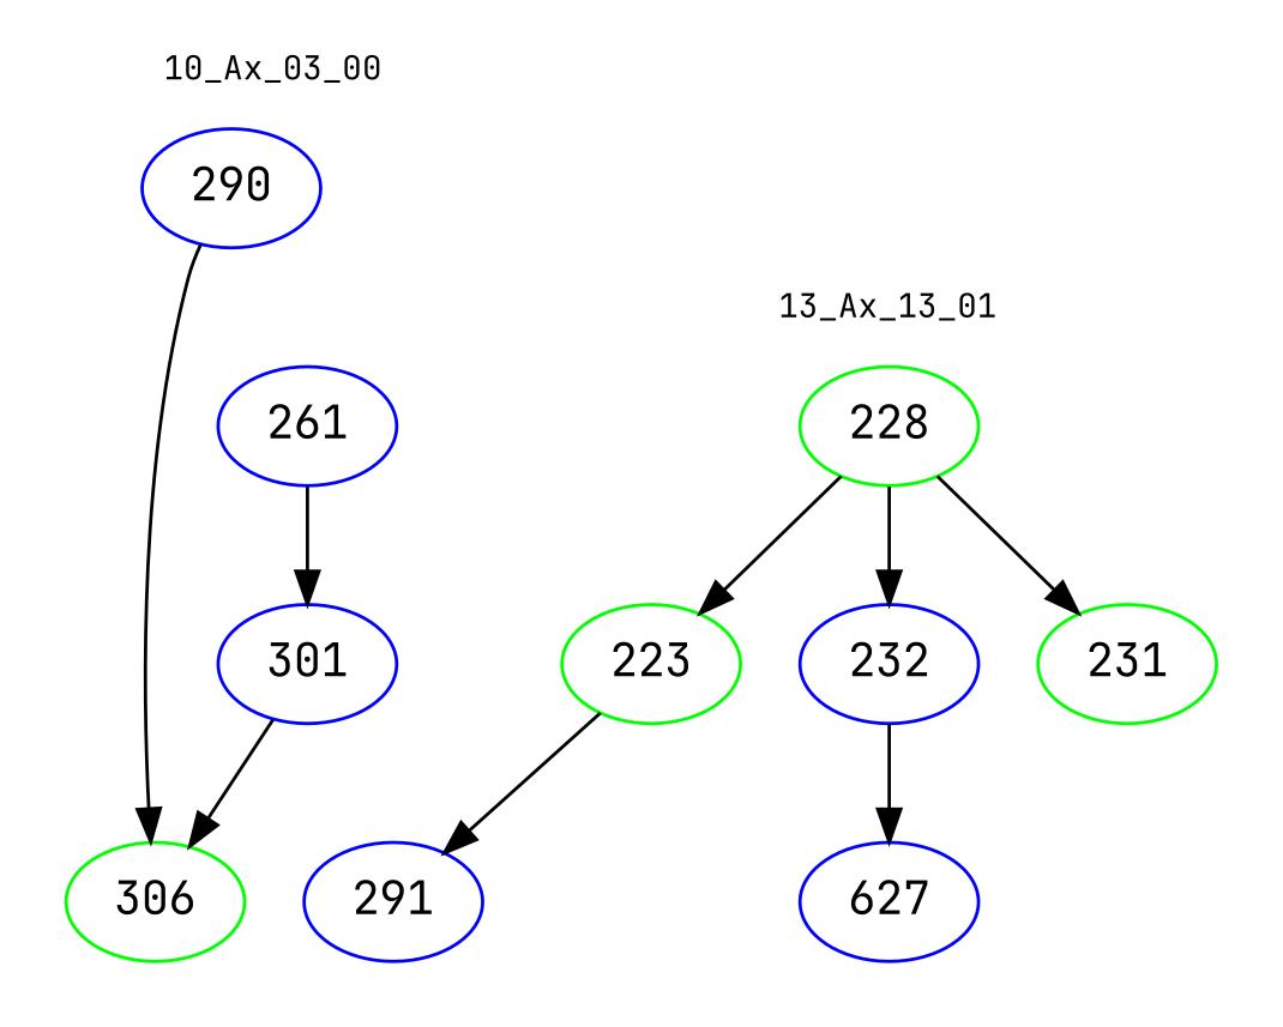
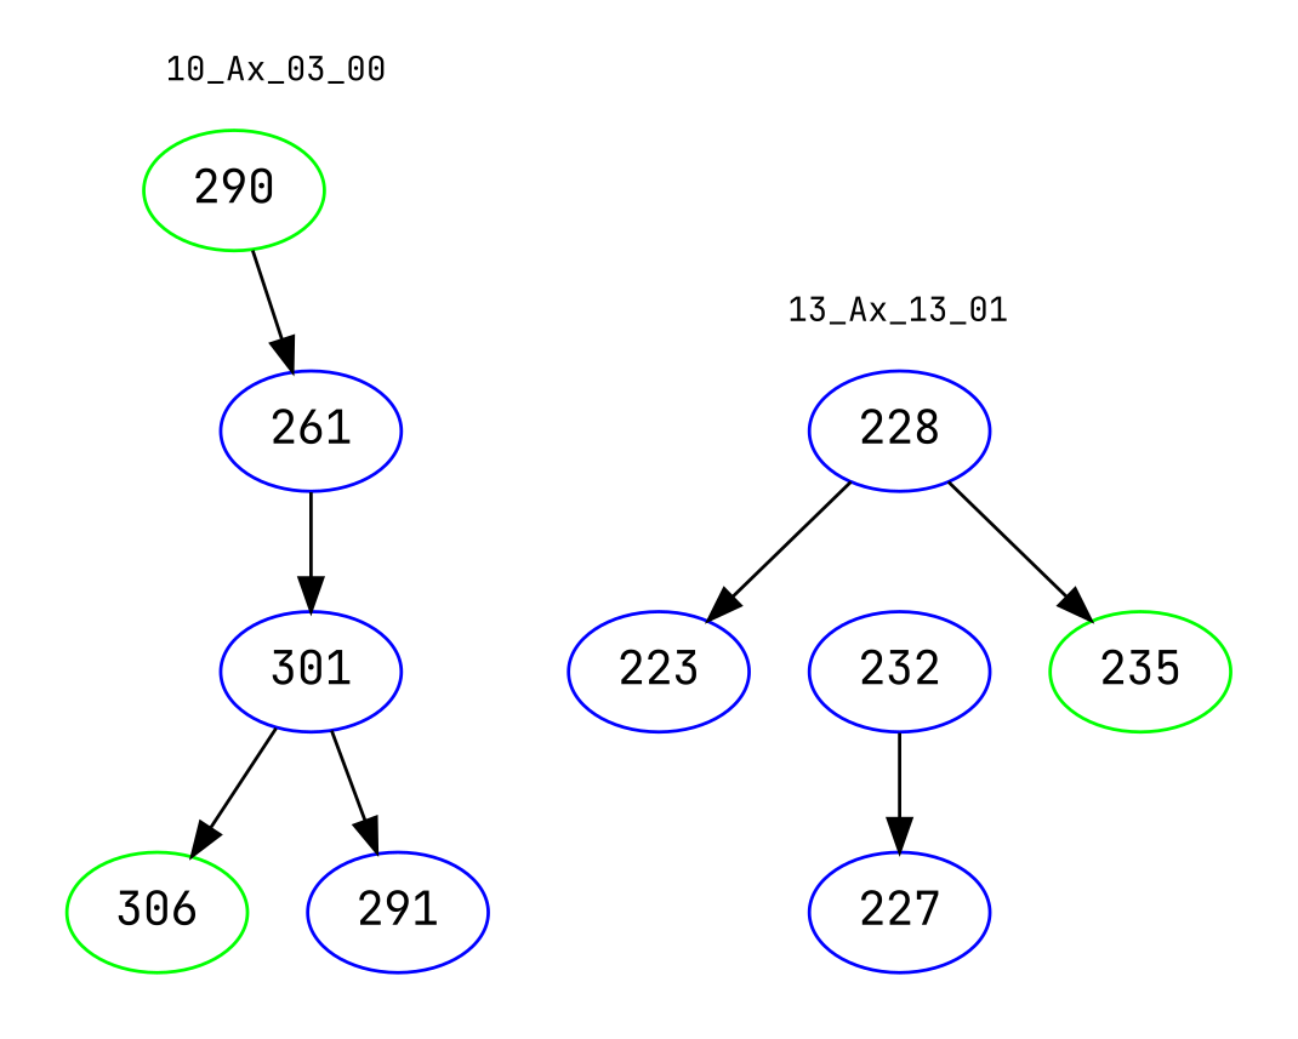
  digraph {
    fontname="JetBrains Mono"
    node [color=blue fontname="JetBrains Mono"]
    edge [color=black fontname="JetBrains Mono"]
-   n1 [label=290]
+   n1 [color=green label=290]
    n2 [label=261]
    n3 [label=301]
    n4 [color=green label=306]
    n5 [label=291]
-   n6 [color=green label=228]
-   n7 [color=green label=223]
+   n6 [label=228]
+   n7 [label=223]
    n8 [label=232]
-   n9 [color=green label=231]
-   n10 [label=627]
+   n9 [color=green label=235]
+   n10 [label=227]
    subgraph cluster_1 {
      color=white
      fontsize=10
      label="10_Ax_03_00"
      n1
      n2
      n3
      n4
      n5
    }
    subgraph cluster_2 {
      color=white
      fontsize=10
      label="13_Ax_13_01"
      n6
      n7
      n8
      n9
      n10
    }
-   n1 -> n4
+   n1 -> n2
    n2 -> n3
    n3 -> n4
-   n7 -> n5
+   n3 -> n5
    n6 -> n7
-   n6 -> n8
    n6 -> n9
    n8 -> n10
  }
